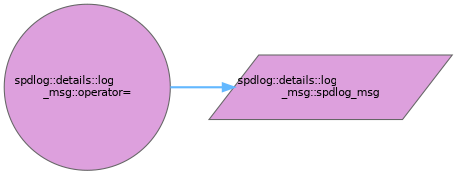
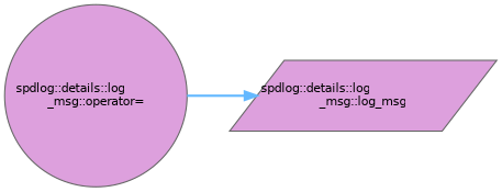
  digraph {
    rankdir=LR
    node [fillcolor=plum fontname=Helvetica fontsize=10 style=filled]
    n1 [color=gray40 fontcolor=black height=0.2 label="spdlog::details::log\l_msg::operator=" shape=circle width=0.4]
-   n2 [color=grey40 height=0.2 label="spdlog::details::log\l_msg::spdlog_msg" shape=parallelogram width=0.4]
+   n2 [color=grey40 height=0.2 label="spdlog::details::log\l_msg::log_msg" shape=parallelogram width=0.4]
    n1 -> n2 [color=steelblue1 fontname=Helvetica fontsize=10 labelfontname=Helvetica labelfontsize=10 style=bold]
  }
